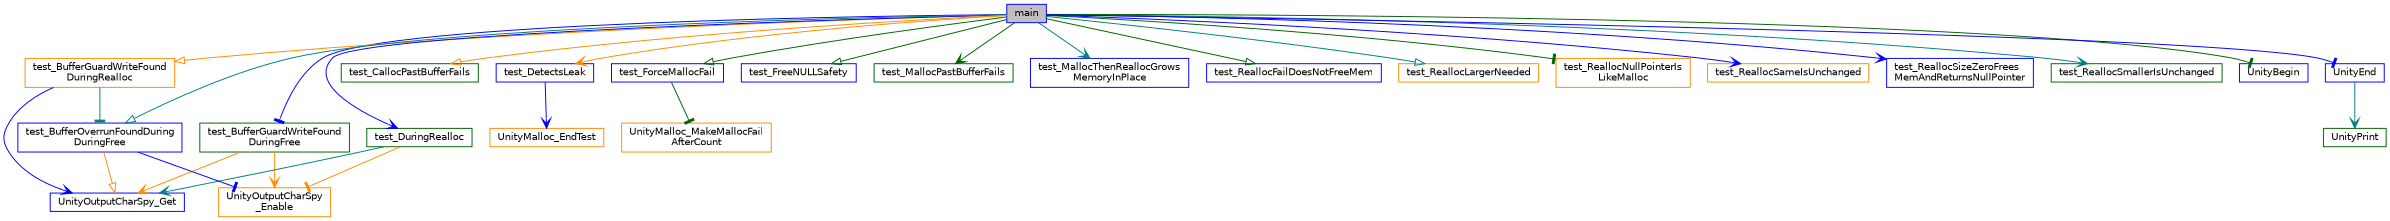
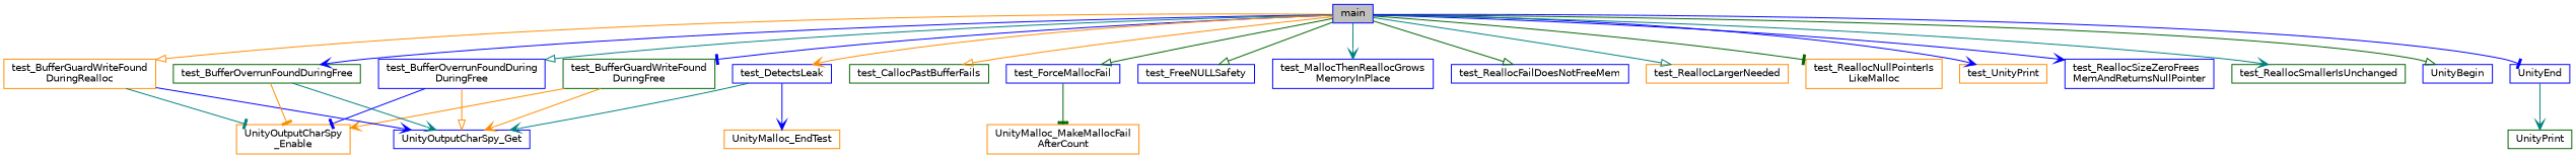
  digraph {
    rankdir=TB
    node [color=blue fillcolor=white fontname=Helvetica fontsize=10 shape=record style=filled]
    edge [arrowhead=vee color=blue fontname=Helvetica fontsize=10 labelfontname=Helvetica labelfontsize=10 style=solid]
    n1 [fillcolor=grey75 fontcolor=black height=0.2 label=main width=0.4]
    n2 [color=darkgreen height=0.2 label="test_BufferGuardWriteFound\lDuringFree" width=0.4]
    n3 [color=darkorange height=0.2 label="test_BufferGuardWriteFound\lDuringRealloc" width=0.4]
-   n4 [color=darkgreen height=0.2 label=test_DuringRealloc width=0.4]
+   n4 [color=darkgreen height=0.2 label=test_BufferOverrunFoundDuringFree width=0.4]
    n5 [height=0.2 label="test_BufferOverrunFoundDuring\lDuringFree" width=0.4]
    n6 [color=darkgreen height=0.2 label=test_CallocPastBufferFails width=0.4]
    n7 [height=0.2 label=test_DetectsLeak width=0.4]
    n8 [height=0.2 label=test_ForceMallocFail width=0.4]
    n9 [height=0.2 label=test_FreeNULLSafety width=0.4]
-   n10 [color=darkgreen height=0.2 label=test_MallocPastBufferFails width=0.4]
    n11 [height=0.2 label="test_MallocThenReallocGrows\lMemoryInPlace" width=0.4]
    n12 [height=0.2 label=test_ReallocFailDoesNotFreeMem width=0.4]
    n13 [color=darkorange height=0.2 label=test_ReallocLargerNeeded width=0.4]
    n14 [color=darkorange height=0.2 label="test_ReallocNullPointerIs\lLikeMalloc" width=0.4]
-   n15 [color=darkorange height=0.2 label=test_ReallocSameIsUnchanged width=0.4]
+   n15 [color=darkorange height=0.2 label=test_UnityPrint width=0.4]
    n16 [height=0.2 label="test_ReallocSizeZeroFrees\lMemAndReturnsNullPointer" width=0.4]
    n17 [color=darkgreen height=0.2 label=test_ReallocSmallerIsUnchanged width=0.4]
    n18 [height=0.2 label=UnityBegin width=0.4]
    n19 [height=0.2 label=UnityEnd width=0.4]
    n20 [color=darkorange height=0.2 label="UnityOutputCharSpy\l_Enable" width=0.4]
    n21 [height=0.2 label=UnityOutputCharSpy_Get width=0.4]
    n22 [color=darkorange height=0.2 label=UnityMalloc_EndTest width=0.4]
    n23 [color=darkorange height=0.2 label="UnityMalloc_MakeMallocFail\lAfterCount" width=0.4]
    n24 [color=darkgreen height=0.2 label=UnityPrint width=0.4]
    n1 -> n2 [arrowhead=tee]
    n1 -> n3 [arrowhead=onormal color=darkorange]
    n1 -> n4
    n1 -> n5 [arrowhead=onormal color=teal]
    n1 -> n6 [arrowhead=onormal color=darkorange]
    n1 -> n7 [color=darkorange]
    n1 -> n8 [arrowhead=onormal color=darkgreen]
    n1 -> n9 [arrowhead=onormal color=darkgreen]
-   n1 -> n10 [color=darkgreen]
    n1 -> n11 [color=teal]
    n1 -> n12 [arrowhead=onormal color=darkgreen]
    n1 -> n13 [arrowhead=onormal color=teal]
    n1 -> n14 [arrowhead=tee color=darkgreen]
    n1 -> n15
    n1 -> n16
    n1 -> n17 [color=teal]
-   n1 -> n18 [arrowhead=tee color=darkgreen]
+   n1 -> n18 [arrowhead=onormal color=darkgreen]
    n1 -> n19 [arrowhead=tee]
    n2 -> n20 [color=darkorange]
    n2 -> n21 [color=darkorange]
-   n3 -> n5 [arrowhead=tee color=teal]
+   n3 -> n20 [arrowhead=tee color=teal]
    n3 -> n21
    n4 -> n20 [arrowhead=tee color=darkorange]
    n4 -> n21 [color=teal]
    n5 -> n20 [arrowhead=tee]
    n5 -> n21 [arrowhead=onormal color=darkorange]
+   n7 -> n21 [color=teal]
    n7 -> n22
    n8 -> n23 [arrowhead=tee color=darkgreen]
    n19 -> n24 [color=teal]
  }
